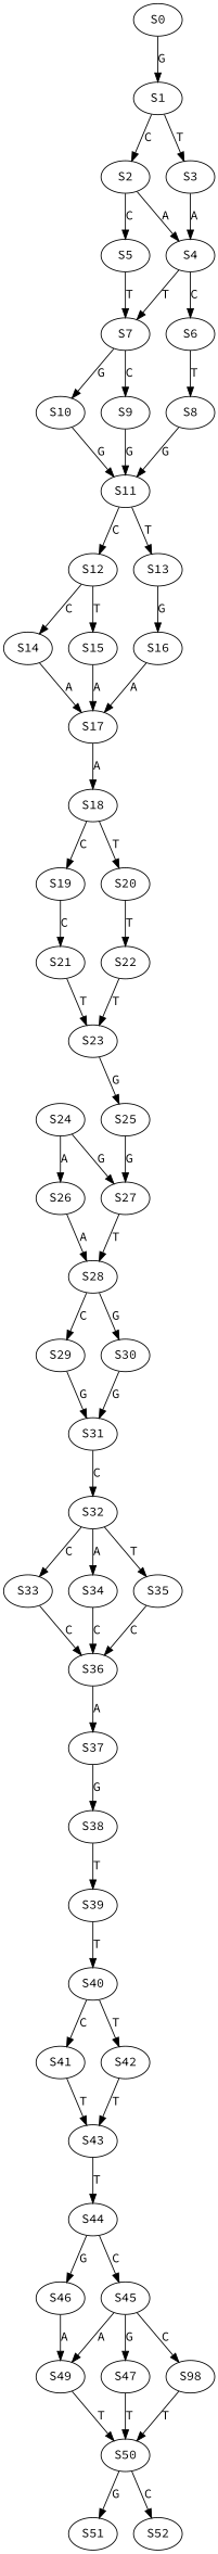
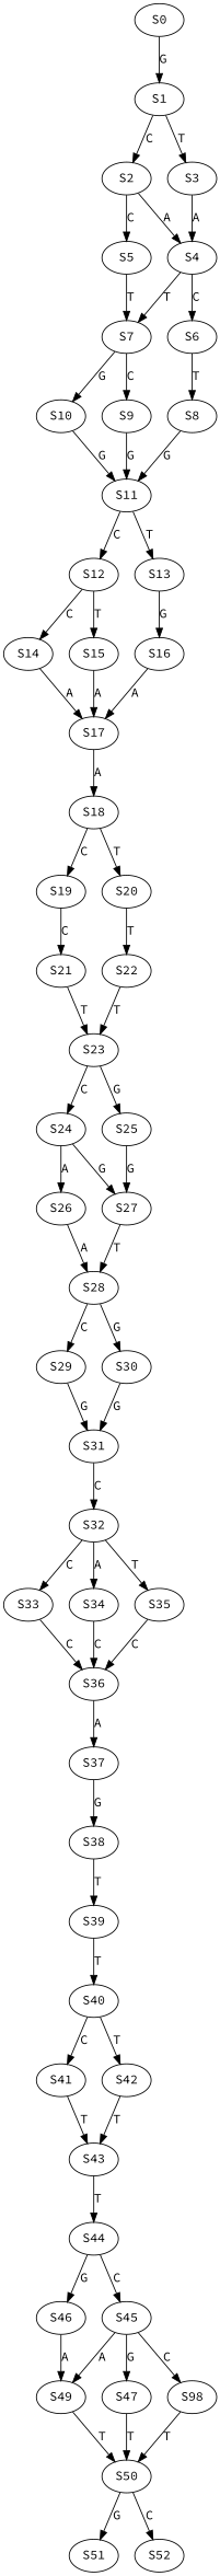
  strict digraph {
    fontname="Source Code Pro"
    node [fontname="Source Code Pro"]
    edge [fontname="Source Code Pro"]
    S0
    S1
    S2
    S3
    S4
    S5
    S6
    S7
    S8
    S9
    S10
    S11
    S12
    S13
    S14
    S15
    S16
    S17
    S18
    S19
    S20
    S21
    S22
    S23
    S24
    S25
    S26
    S27
    S28
    S29
    S30
    S31
    S32
    S33
    S34
    S35
    S36
    S37
    S38
    S39
    S40
    S41
    S42
    S43
    S44
    S45
    S46
    S47
    n49 [label=S98]
    S49
    S50
    S51
    S52
    S0 -> S1 [label=G]
    S1 -> S2 [label=C]
    S1 -> S3 [label=T]
    S2 -> S4 [label=A]
    S2 -> S5 [label=C]
    S3 -> S4 [label=A]
    S4 -> S6 [label=C]
    S4 -> S7 [label=T]
    S5 -> S7 [label=T]
    S6 -> S8 [label=T]
    S7 -> S9 [label=C]
    S7 -> S10 [label=G]
    S8 -> S11 [label=G]
    S9 -> S11 [label=G]
    S10 -> S11 [label=G]
    S11 -> S12 [label=C]
    S11 -> S13 [label=T]
    S12 -> S14 [label=C]
    S12 -> S15 [label=T]
    S13 -> S16 [label=G]
    S14 -> S17 [label=A]
    S15 -> S17 [label=A]
    S16 -> S17 [label=A]
    S17 -> S18 [label=A]
    S18 -> S19 [label=C]
    S18 -> S20 [label=T]
    S19 -> S21 [label=C]
    S20 -> S22 [label=T]
    S21 -> S23 [label=T]
    S22 -> S23 [label=T]
+   S23 -> S24 [label=C]
    S23 -> S25 [label=G]
    S24 -> S26 [label=A]
    S24 -> S27 [label=G]
    S25 -> S27 [label=G]
    S26 -> S28 [label=A]
    S27 -> S28 [label=T]
    S28 -> S29 [label=C]
    S28 -> S30 [label=G]
    S29 -> S31 [label=G]
    S30 -> S31 [label=G]
    S31 -> S32 [label=C]
    S32 -> S33 [label=C]
    S32 -> S34 [label=A]
    S32 -> S35 [label=T]
    S33 -> S36 [label=C]
    S34 -> S36 [label=C]
    S35 -> S36 [label=C]
    S36 -> S37 [label=A]
    S37 -> S38 [label=G]
    S38 -> S39 [label=T]
    S39 -> S40 [label=T]
    S40 -> S41 [label=C]
    S40 -> S42 [label=T]
    S41 -> S43 [label=T]
    S42 -> S43 [label=T]
    S43 -> S44 [label=T]
    S44 -> S45 [label=C]
    S44 -> S46 [label=G]
    S45 -> S47 [label=G]
    S45 -> n49 [label=C]
    S45 -> S49 [label=A]
    S46 -> S49 [label=A]
    S47 -> S50 [label=T]
    n49 -> S50 [label=T]
    S49 -> S50 [label=T]
    S50 -> S51 [label=G]
    S50 -> S52 [label=C]
  }
